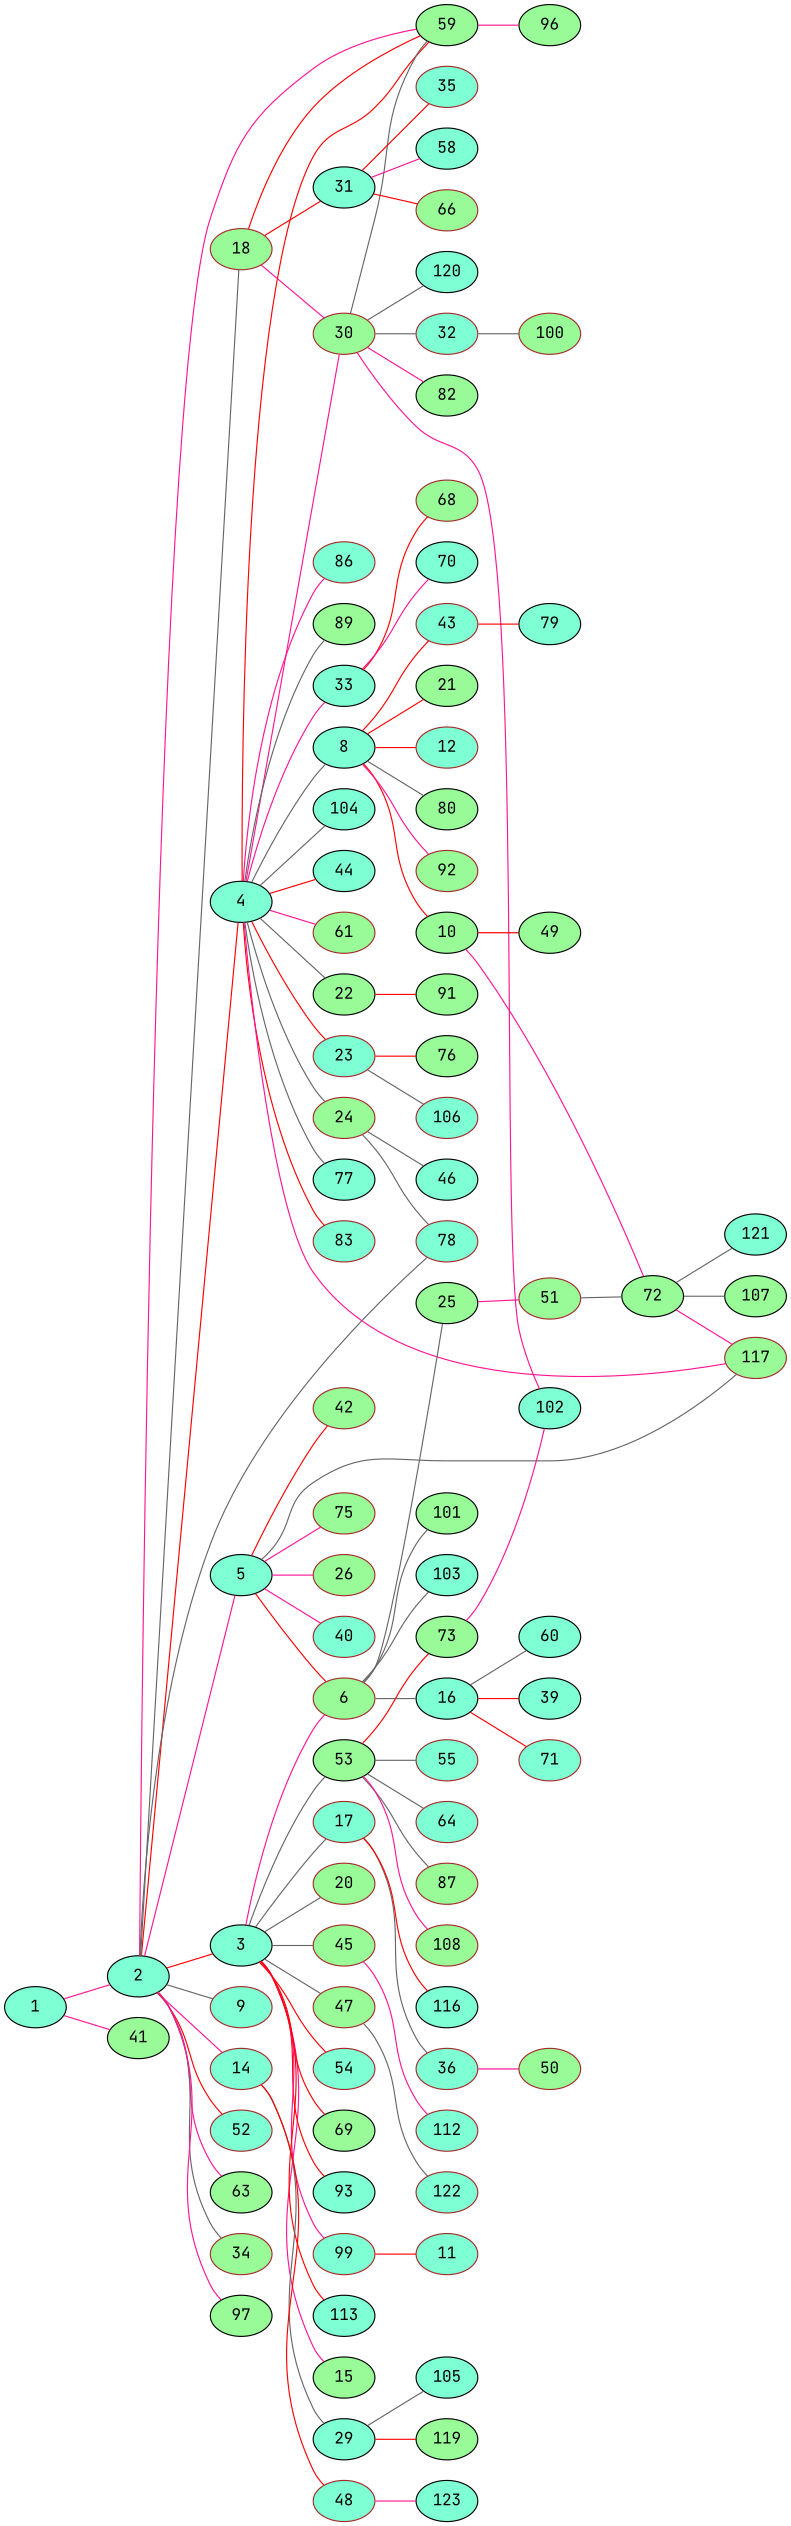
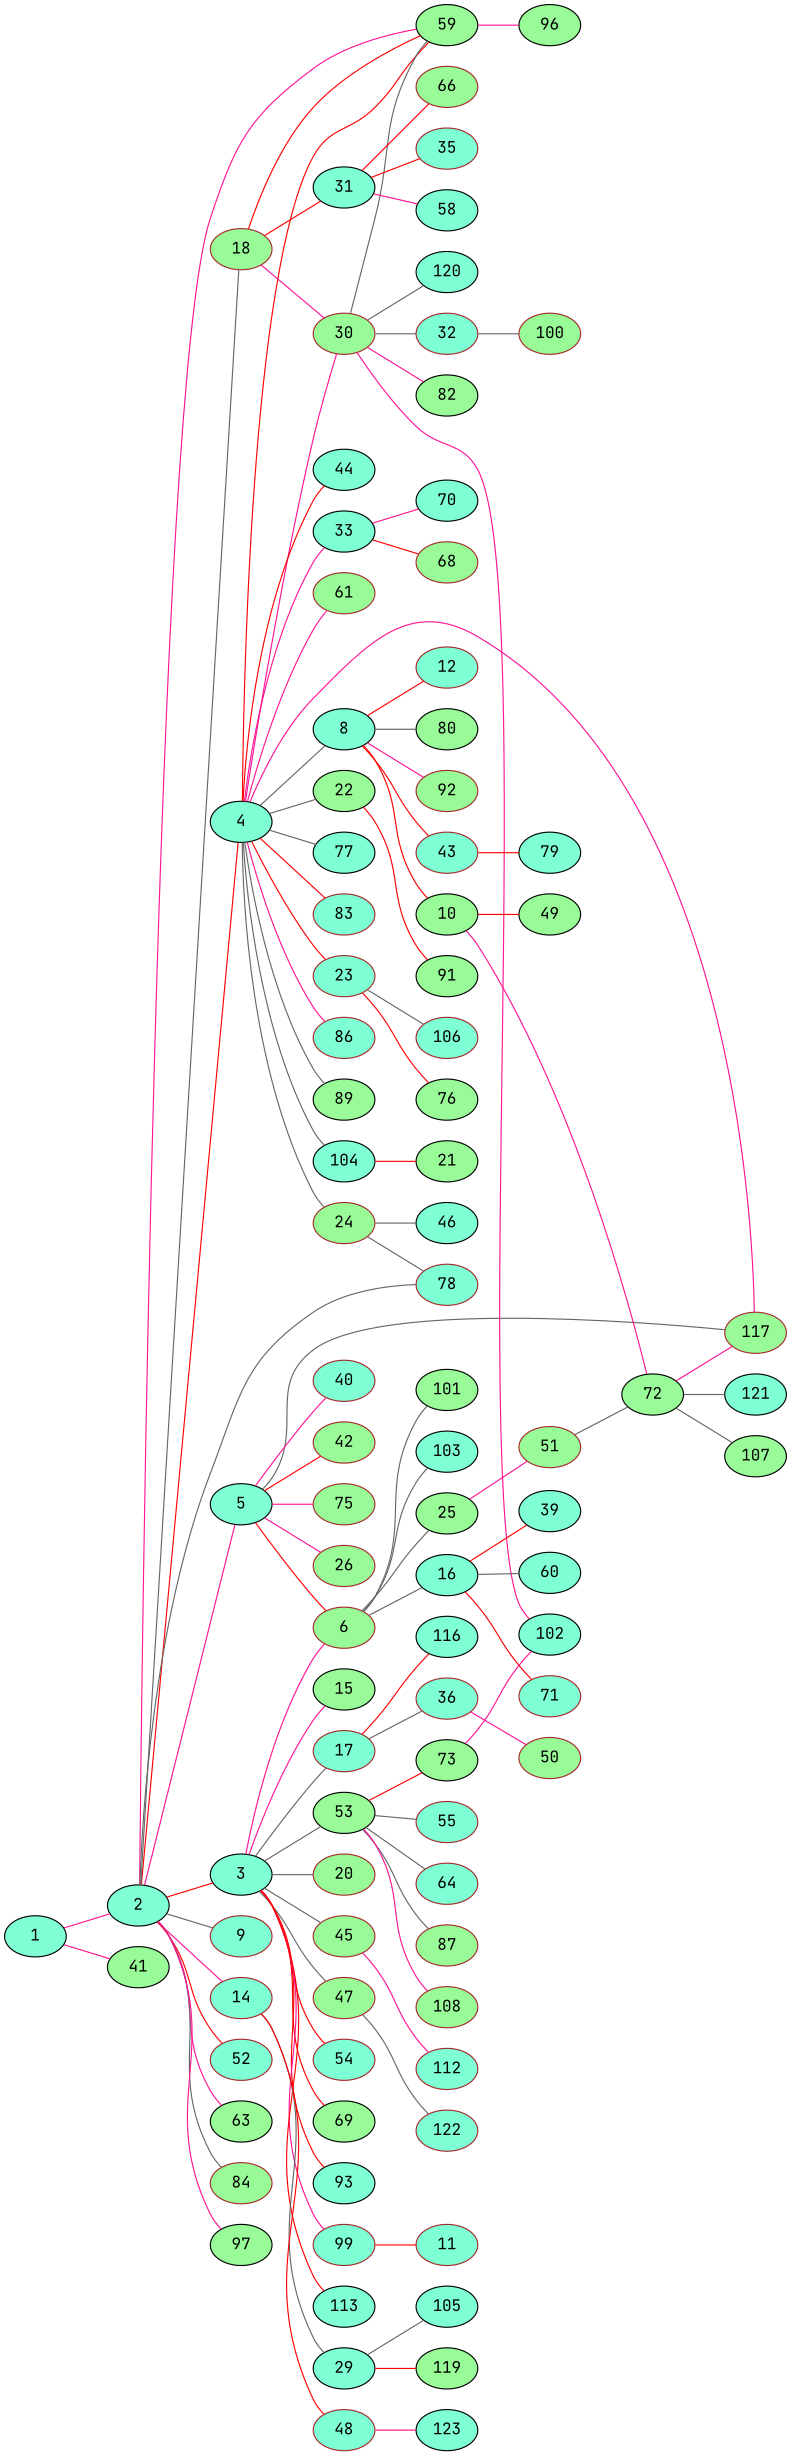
  graph {
    fontname="JetBrains Mono"
    rankdir=LR
    node [color=black fillcolor=aquamarine fontname="JetBrains Mono" style=filled]
    edge [color=gray40 fontname="JetBrains Mono"]
    1 [super="+28"]
    2 [super="+7"]
    41 [fillcolor=palegreen]
    3 [super="+13"]
    4 [super="+19"]
    5 [super="+56"]
    9 [color=brown]
    14 [color=brown super="+27"]
    18 [color=brown fillcolor=palegreen]
    52 [color=brown]
    59 [fillcolor=palegreen super="+81"]
    63 [fillcolor=palegreen]
    78 [color=brown]
-   84 [color=brown fillcolor=palegreen label=34]
+   84 [color=brown fillcolor=palegreen]
    97 [fillcolor=palegreen]
    6 [color=brown fillcolor=palegreen super="+37"]
    15 [fillcolor=palegreen]
    17 [color=brown]
    20 [color=brown fillcolor=palegreen]
    45 [color=brown fillcolor=palegreen super="+109"]
    47 [color=brown fillcolor=palegreen super="+90"]
    53 [fillcolor=palegreen super="+110"]
    54 [color=brown super="+124"]
    69 [fillcolor=palegreen]
    93
    99 [color=brown]
    113
    8 [super="+34"]
    22 [fillcolor=palegreen super="+65"]
    23 [color=brown super="+118"]
    24 [color=brown fillcolor=palegreen super="+74"]
    30 [color=brown fillcolor=palegreen super="+62"]
    33 [super="+111"]
    44
    61 [color=brown fillcolor=palegreen]
    77
    83 [color=brown]
    86 [color=brown]
    89 [fillcolor=palegreen]
    104
    117 [color=brown fillcolor=palegreen]
    26 [color=brown fillcolor=palegreen super="+125"]
    40 [color=brown]
    42 [color=brown fillcolor=palegreen]
    75 [color=brown fillcolor=palegreen]
    29 [super="+95"]
    48 [color=brown super="+115"]
    31 [super="+67"]
    96 [fillcolor=palegreen]
    16
    25 [fillcolor=palegreen]
    101 [fillcolor=palegreen]
    103
    11 [color=brown]
    36 [color=brown super="+57"]
    116
    112 [color=brown]
    122 [color=brown]
    55 [color=brown]
    64 [color=brown]
    73 [fillcolor=palegreen super="+114"]
    87 [color=brown fillcolor=palegreen]
    108 [color=brown fillcolor=palegreen]
    10 [fillcolor=palegreen]
    12 [color=brown super="+129"]
    21 [fillcolor=palegreen]
    43 [color=brown]
    80 [fillcolor=palegreen]
    92 [color=brown fillcolor=palegreen super="+126"]
    91 [fillcolor=palegreen]
    76 [fillcolor=palegreen]
    106 [color=brown]
    46
    32 [color=brown super="+38"]
    82 [fillcolor=palegreen]
    102
    120
    68 [color=brown fillcolor=palegreen]
    70
    39
    60
    71 [color=brown super="+128"]
    51 [color=brown fillcolor=palegreen super="+85"]
    49 [fillcolor=palegreen]
    72 [fillcolor=palegreen super="+98"]
    79
    107 [fillcolor=palegreen]
    121
    105
    119 [fillcolor=palegreen]
    123
    50 [color=brown fillcolor=palegreen]
    35 [color=brown super="+88"]
    58
    66 [color=brown fillcolor=palegreen]
    100 [color=brown fillcolor=palegreen super="+127"]
    1 -- 2 [color=deeppink]
    1 -- 41 [color=deeppink]
    2 -- 3 [color=red]
    2 -- 4 [color=red]
    2 -- 5 [color=deeppink]
    2 -- 9
    2 -- 14 [color=deeppink]
    2 -- 18
    2 -- 52 [color=red]
    2 -- 59 [color=deeppink]
    2 -- 63 [color=deeppink]
    2 -- 78
    2 -- 84
    2 -- 97 [color=deeppink]
    3 -- 6 [color=deeppink]
    3 -- 15 [color=deeppink]
    3 -- 17
    3 -- 20
    3 -- 45
    3 -- 47
    3 -- 53
    3 -- 54 [color=red]
    3 -- 69 [color=red]
    3 -- 93 [color=red]
    3 -- 99 [color=deeppink]
    3 -- 113 [color=red]
    4 -- 59 [color=red]
    4 -- 8
    4 -- 22
    4 -- 23 [color=red]
    4 -- 24
    4 -- 30 [color=deeppink]
    4 -- 33 [color=deeppink]
    4 -- 44 [color=red]
    4 -- 61 [color=deeppink]
    4 -- 77
    4 -- 83 [color=red]
    4 -- 86 [color=deeppink]
    4 -- 89
    4 -- 104
    4 -- 117 [color=deeppink]
    5 -- 6 [color=red]
    5 -- 117
    5 -- 26 [color=deeppink]
    5 -- 40 [color=deeppink]
    5 -- 42 [color=red]
    5 -- 75 [color=deeppink]
    14 -- 29
    14 -- 48 [color=red]
    18 -- 59 [color=red]
    18 -- 30 [color=deeppink]
    18 -- 31 [color=red]
    59 -- 96 [color=deeppink]
    6 -- 16
    6 -- 25
    6 -- 101
    6 -- 103
    17 -- 36
    17 -- 116 [color=red]
    45 -- 112 [color=deeppink]
    47 -- 122
    53 -- 55
    53 -- 64
    53 -- 73 [color=red]
    53 -- 87
    53 -- 108 [color=deeppink]
    99 -- 11 [color=red]
    8 -- 10 [color=red]
    8 -- 12 [color=red]
-   8 -- 21 [color=red]
+   104 -- 21 [color=red]
    8 -- 43 [color=red]
    8 -- 80
    8 -- 92 [color=deeppink]
    22 -- 91 [color=red]
    23 -- 76 [color=red]
    23 -- 106
    24 -- 78
    24 -- 46
    30 -- 59
    30 -- 32
    30 -- 82 [color=deeppink]
    30 -- 102 [color=deeppink]
    30 -- 120
    33 -- 68 [color=red]
    33 -- 70 [color=deeppink]
    29 -- 105
    29 -- 119 [color=red]
    48 -- 123 [color=deeppink]
    31 -- 35 [color=red]
    31 -- 58 [color=deeppink]
    31 -- 66 [color=red]
    16 -- 39 [color=red]
    16 -- 60
    16 -- 71 [color=red]
    25 -- 51 [color=deeppink]
    36 -- 50 [color=deeppink]
    73 -- 102 [color=deeppink]
    10 -- 49 [color=red]
    10 -- 72 [color=deeppink]
    43 -- 79 [color=red]
    32 -- 100
    51 -- 72
    72 -- 117 [color=deeppink]
    72 -- 107
    72 -- 121
  }
